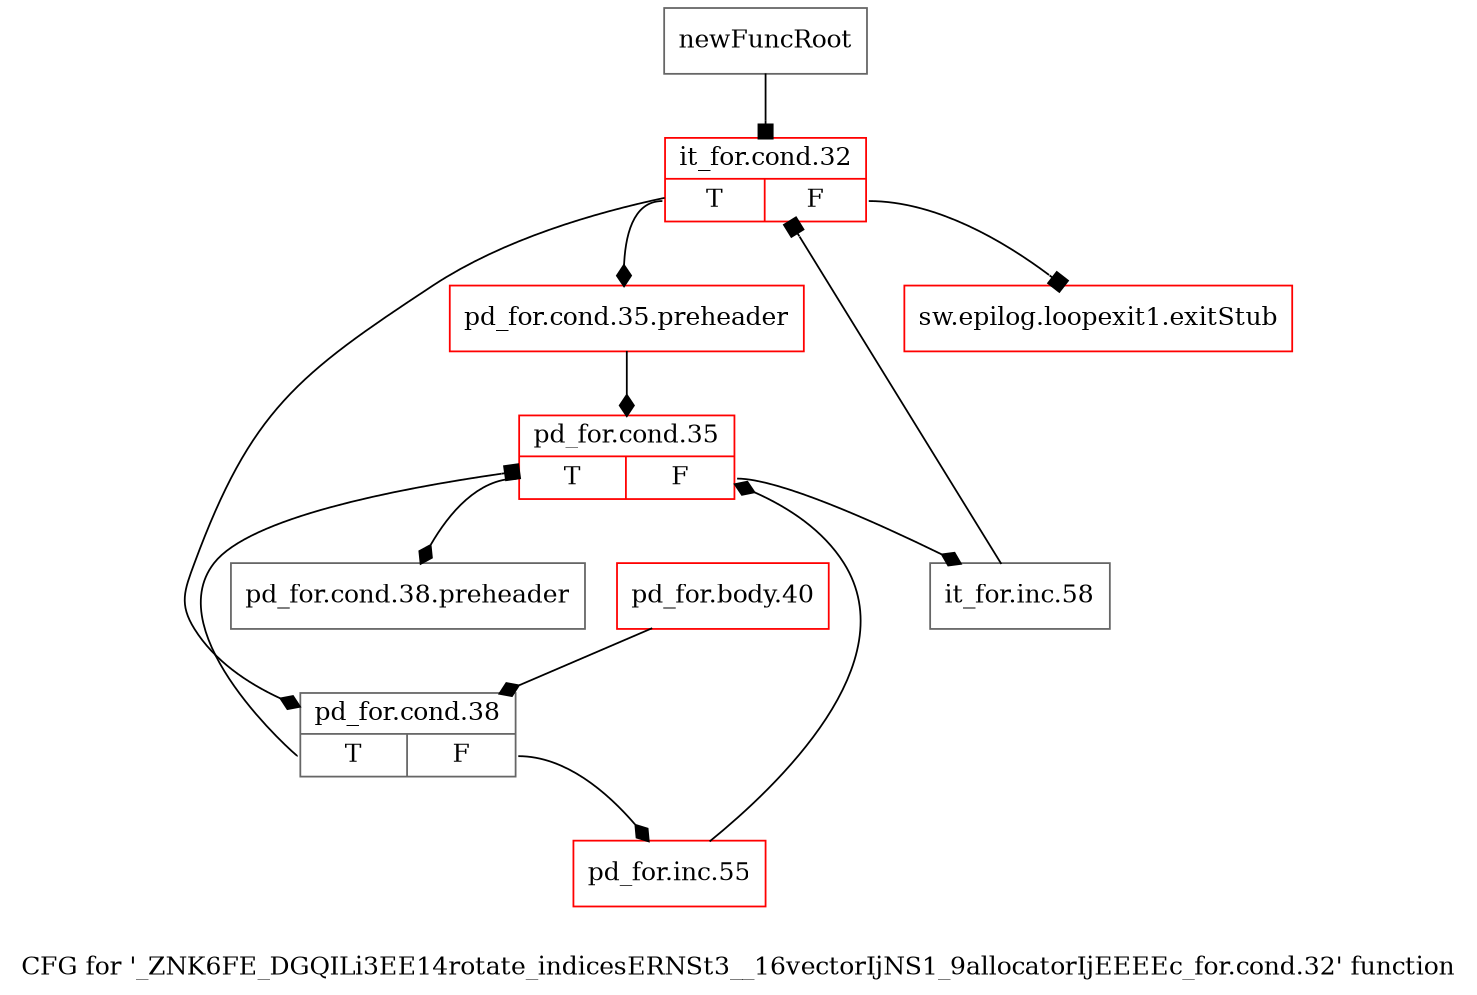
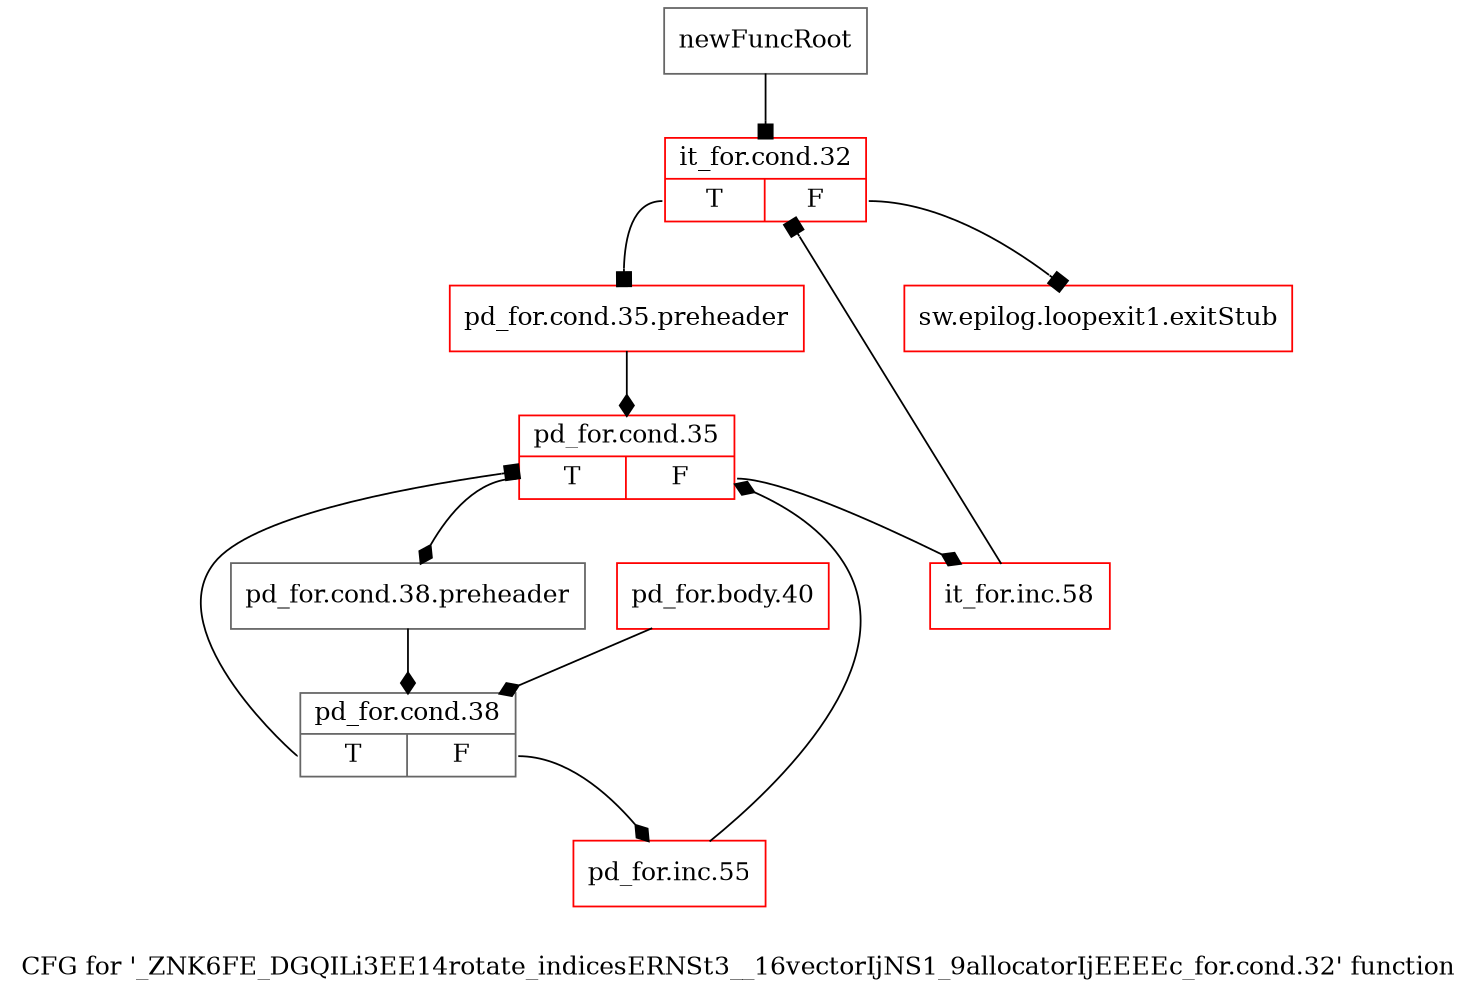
  digraph {
    label="CFG for '_ZNK6FE_DGQILi3EE14rotate_indicesERNSt3__16vectorIjNS1_9allocatorIjEEEEc_for.cond.32' function"
    node [color=red shape=record]
    edge [arrowhead=diamond]
    n1 [color=gray40 label="{newFuncRoot}"]
    n2 [label="{it_for.cond.32|{<s0>T|<s1>F}}"]
    n3 [label="{sw.epilog.loopexit1.exitStub}"]
    n4 [label="{pd_for.cond.35.preheader}"]
    n5 [label="{pd_for.cond.35|{<s0>T|<s1>F}}"]
    n6 [color=gray40 label="{pd_for.cond.38.preheader}"]
-   n7 [color=gray40 label="{it_for.inc.58}"]
+   n7 [label="{it_for.inc.58}"]
    n8 [color=gray40 label="{pd_for.cond.38|{<s0>T|<s1>F}}"]
    n9 [label="{pd_for.inc.55}"]
    n10 [label="{pd_for.body.40}"]
    n1 -> n2 [arrowhead=box]
    n2 -> n3 [arrowhead=box tailport=s1]
-   n2 -> n4 [tailport=s0]
+   n2 -> n4 [arrowhead=box tailport=s0]
    n4 -> n5
    n5 -> n6 [tailport=s0]
    n5 -> n7 [tailport=s1]
-   n2 -> n8
+   n6 -> n8
    n7 -> n2 [arrowhead=box]
    n8 -> n5 [arrowhead=box tailport=s0]
    n8 -> n9 [tailport=s1]
    n9 -> n5
    n10 -> n8
  }
